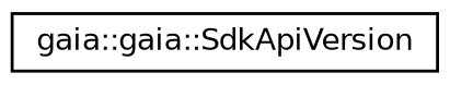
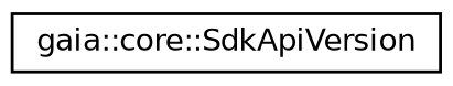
  digraph {
    rankdir=LR
-   n1 [color=black fillcolor=white fontname=Helvetica fontsize=10 height=0.2 label="gaia::gaia::SdkApiVersion" shape=record style=filled width=0.4]
+   n1 [color=black fillcolor=white fontname=Helvetica fontsize=10 height=0.2 label="gaia::core::SdkApiVersion" shape=record style=filled width=0.4]
  }
